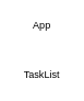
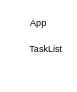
  <mxCell id="0" />
  <mxCell id="1" parent="0" />
  <mxCell id="2" value="App" style="text;html=1;resizable=0;autosize=1;align=center;verticalAlign=middle;points=[];fillColor=none;strokeColor=none;rounded=0;" vertex="1" parent="1"><mxGeometry x="30" y="20" width="40" height="20" as="geometry" /></mxCell>
- <mxCell id="3" value="TaskList" style="text;html=1;resizable=0;autosize=1;align=center;verticalAlign=middle;points=[];fillColor=none;strokeColor=none;rounded=0;" vertex="1" parent="1"><mxGeometry x="20" y="80" width="60" height="20" as="geometry" /></mxCell>
+ <mxCell id="3" value="TaskList" style="text;html=1;resizable=0;autosize=1;align=center;verticalAlign=middle;points=[];fillColor=none;strokeColor=none;rounded=0;" vertex="1" parent="1"><mxGeometry x="30" y="55" width="60" height="20" as="geometry" /></mxCell>
